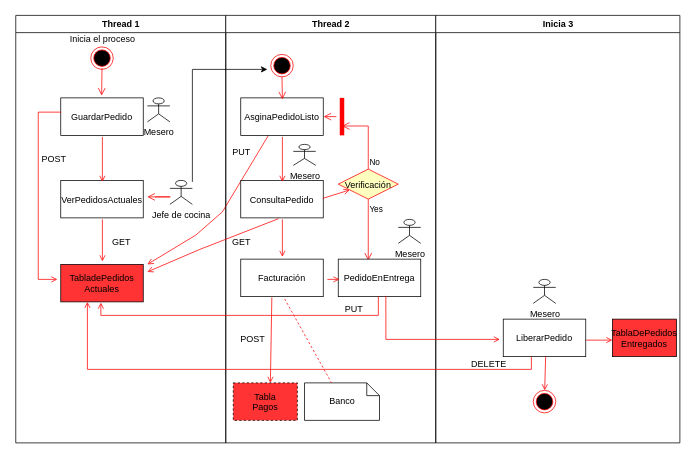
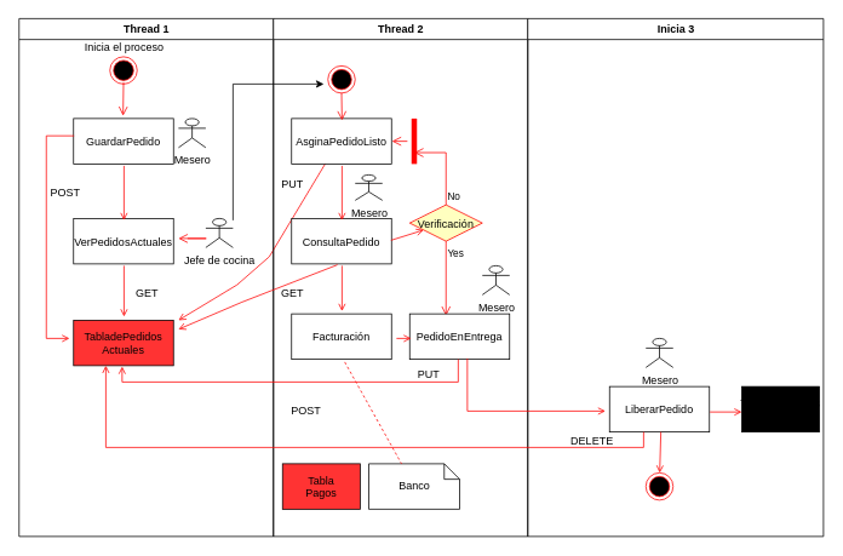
  <mxCell id="0" />
  <mxCell id="1" parent="0" />
  <mxCell id="2" value="Thread 1" style="swimlane;whiteSpace=wrap" parent="1" vertex="1"><mxGeometry x="20.5" y="20" width="280" height="570" as="geometry" /></mxCell>
  <mxCell id="3" value="Mesero&lt;br&gt;" style="shape=umlActor;verticalLabelPosition=bottom;verticalAlign=top;html=1;outlineConnect=0;" vertex="1" parent="2"><mxGeometry x="175.5" y="110" width="30" height="32" as="geometry" /></mxCell>
  <mxCell id="4" value="" style="edgeStyle=elbowEdgeStyle;elbow=horizontal;verticalAlign=bottom;endArrow=open;endSize=8;strokeColor=#FF0000;endFill=1;rounded=0;entryX=0.495;entryY=-0.06;entryDx=0;entryDy=0;entryPerimeter=0;" parent="2" target="5" edge="1"><mxGeometry x="100" y="40" as="geometry"><mxPoint x="115" y="110" as="targetPoint" /><mxPoint x="115" y="70" as="sourcePoint" /></mxGeometry></mxCell>
  <mxCell id="5" value="GuardarPedido" style="" parent="2" vertex="1"><mxGeometry x="60" y="110" width="110" height="50" as="geometry" /></mxCell>
  <mxCell id="6" value="VerPedidosActuales" style="" parent="2" vertex="1"><mxGeometry x="60" y="220" width="110" height="50" as="geometry" /></mxCell>
  <mxCell id="7" value="" style="endArrow=open;strokeColor=#FF0000;endFill=1;rounded=0" parent="2" edge="1"><mxGeometry relative="1" as="geometry"><mxPoint x="115.5" y="162" as="sourcePoint" /><mxPoint x="115.5" y="222" as="targetPoint" /></mxGeometry></mxCell>
  <mxCell id="8" value="TabladePedidos&#10;Actuales" style="fillColor=#FF3333;" parent="2" vertex="1"><mxGeometry x="60" y="332" width="110" height="50" as="geometry" /></mxCell>
  <mxCell id="9" value="" style="endArrow=open;strokeColor=#FF0000;endFill=1;rounded=0;entryX=0.505;entryY=-0.08;entryDx=0;entryDy=0;entryPerimeter=0;" parent="2" target="8" edge="1"><mxGeometry relative="1" as="geometry"><mxPoint x="115.5" y="272" as="sourcePoint" /><mxPoint x="115.5" y="322" as="targetPoint" /></mxGeometry></mxCell>
  <mxCell id="10" value="" style="edgeStyle=elbowEdgeStyle;elbow=horizontal;strokeColor=#FF0000;endArrow=open;endFill=1;rounded=0;exitX=0.005;exitY=0.38;exitDx=0;exitDy=0;exitPerimeter=0;" parent="2" source="5" edge="1"><mxGeometry width="100" height="100" relative="1" as="geometry"><mxPoint x="55.5" y="132" as="sourcePoint" /><mxPoint x="55.5" y="352" as="targetPoint" /><Array as="points"><mxPoint x="30" y="250" /></Array></mxGeometry></mxCell>
  <mxCell id="11" value="Jefe de cocina" style="shape=umlActor;verticalLabelPosition=bottom;verticalAlign=top;html=1;outlineConnect=0;" vertex="1" parent="2"><mxGeometry x="205.5" y="220" width="30" height="32" as="geometry" /></mxCell>
  <mxCell id="12" value="" style="edgeStyle=elbowEdgeStyle;elbow=horizontal;verticalAlign=bottom;endArrow=open;endSize=8;strokeColor=#FF0000;endFill=1;rounded=0;" edge="1" parent="2"><mxGeometry x="26" y="-6" as="geometry"><mxPoint x="175.5" y="242" as="targetPoint" /><mxPoint x="185.5" y="242" as="sourcePoint" /><Array as="points"><mxPoint x="206" y="242" /><mxPoint x="226" y="162" /></Array></mxGeometry></mxCell>
  <mxCell id="13" value="GET" style="text;html=1;align=center;verticalAlign=middle;resizable=0;points=[];autosize=1;strokeColor=none;fillColor=none;" vertex="1" parent="2"><mxGeometry x="120" y="292" width="40" height="20" as="geometry" /></mxCell>
  <mxCell id="14" value="POST" style="text;html=1;align=center;verticalAlign=middle;resizable=0;points=[];autosize=1;strokeColor=none;fillColor=none;" vertex="1" parent="2"><mxGeometry x="25.5" y="182" width="50" height="20" as="geometry" /></mxCell>
  <mxCell id="15" value="" style="endArrow=open;strokeColor=#FF0000;endFill=1;rounded=0;exitX=0.341;exitY=0.98;exitDx=0;exitDy=0;exitPerimeter=0;" edge="1" parent="2" source="19"><mxGeometry relative="1" as="geometry"><mxPoint x="335.5" y="172" as="sourcePoint" /><mxPoint x="175.5" y="332" as="targetPoint" /><Array as="points"><mxPoint x="275.5" y="262" /><mxPoint x="240" y="293" /></Array></mxGeometry></mxCell>
  <mxCell id="16" value="" style="ellipse;shape=endState;fillColor=#000000;strokeColor=#ff0000" vertex="1" parent="2"><mxGeometry x="100" y="42" width="30" height="30" as="geometry" /></mxCell>
  <mxCell id="17" value="Inicia el proceso" style="text;html=1;align=center;verticalAlign=middle;resizable=0;points=[];autosize=1;strokeColor=none;fillColor=none;" vertex="1" parent="2"><mxGeometry x="65" y="22" width="100" height="20" as="geometry" /></mxCell>
  <mxCell id="18" value="Thread 2" style="swimlane;whiteSpace=wrap" parent="1" vertex="1"><mxGeometry x="300.5" y="20" width="280" height="570" as="geometry" /></mxCell>
  <mxCell id="19" value="AsginaPedidoListo" style="" parent="18" vertex="1"><mxGeometry x="20" y="110" width="110" height="50" as="geometry" /></mxCell>
  <mxCell id="20" value="ConsultaPedido" style="" parent="18" vertex="1"><mxGeometry x="20" y="220" width="110" height="50" as="geometry" /></mxCell>
  <mxCell id="21" value="" style="endArrow=open;strokeColor=#FF0000;endFill=1;rounded=0" parent="18" edge="1"><mxGeometry relative="1" as="geometry"><mxPoint x="75.5" y="162" as="sourcePoint" /><mxPoint x="75.5" y="222" as="targetPoint" /></mxGeometry></mxCell>
  <mxCell id="22" value="Facturación" style="" parent="18" vertex="1"><mxGeometry x="20" y="325" width="110" height="50" as="geometry" /></mxCell>
  <mxCell id="23" value="" style="endArrow=open;strokeColor=#FF0000;endFill=1;rounded=0" parent="18" edge="1"><mxGeometry relative="1" as="geometry"><mxPoint x="75.5" y="272" as="sourcePoint" /><mxPoint x="75.5" y="322" as="targetPoint" /></mxGeometry></mxCell>
  <mxCell id="24" value="Verificación" style="rhombus;fillColor=#ffffc0;strokeColor=#ff0000;" parent="18" vertex="1"><mxGeometry x="150" y="205" width="80" height="40" as="geometry" /></mxCell>
  <mxCell id="25" value="No" style="edgeStyle=elbowEdgeStyle;elbow=horizontal;align=left;verticalAlign=bottom;endArrow=open;endSize=8;strokeColor=#FF0000;exitX=0.5;exitY=0;endFill=1;rounded=0;entryX=0.75;entryY=0.5;entryPerimeter=0" parent="18" source="24" target="28" edge="1"><mxGeometry x="-1" relative="1" as="geometry"><mxPoint x="160" y="150" as="targetPoint" /><Array as="points"><mxPoint x="190" y="180" /></Array></mxGeometry></mxCell>
  <mxCell id="26" value="Yes" style="edgeStyle=elbowEdgeStyle;elbow=horizontal;align=left;verticalAlign=top;endArrow=open;endSize=8;strokeColor=#FF0000;endFill=1;rounded=0;entryX=0.368;entryY=0.04;entryDx=0;entryDy=0;entryPerimeter=0;" parent="18" source="24" target="30" edge="1"><mxGeometry x="-1" relative="1" as="geometry"><mxPoint x="190" y="305" as="targetPoint" /><Array as="points"><mxPoint x="190" y="292" /></Array></mxGeometry></mxCell>
  <mxCell id="27" value="" style="endArrow=open;strokeColor=#FF0000;endFill=1;rounded=0;exitX=0.995;exitY=0.48;exitDx=0;exitDy=0;exitPerimeter=0;" parent="18" source="20" target="24" edge="1"><mxGeometry relative="1" as="geometry" /></mxCell>
  <mxCell id="28" value="" style="shape=line;strokeWidth=6;strokeColor=#ff0000;rotation=90" parent="18" vertex="1"><mxGeometry x="130" y="127.5" width="50" height="15" as="geometry" /></mxCell>
  <mxCell id="29" value="" style="edgeStyle=elbowEdgeStyle;elbow=horizontal;verticalAlign=bottom;endArrow=open;endSize=8;strokeColor=#FF0000;endFill=1;rounded=0" parent="18" source="28" edge="1"><mxGeometry x="130" y="90" as="geometry"><mxPoint x="130.5" y="135" as="targetPoint" /></mxGeometry></mxCell>
  <mxCell id="30" value="PedidoEnEntrega" style="" parent="18" vertex="1"><mxGeometry x="150" y="325" width="110" height="50" as="geometry" /></mxCell>
  <mxCell id="31" value="Banco" style="shape=note;whiteSpace=wrap;size=17" parent="18" vertex="1"><mxGeometry x="105" y="490" width="100" height="50" as="geometry" /></mxCell>
  <mxCell id="32" value="" style="endArrow=none;strokeColor=#FF0000;endFill=0;rounded=0;dashed=1;exitX=0.532;exitY=1.06;exitDx=0;exitDy=0;exitPerimeter=0;" parent="18" source="22" target="31" edge="1"><mxGeometry relative="1" as="geometry" /></mxCell>
  <mxCell id="33" value="GET" style="text;html=1;align=center;verticalAlign=middle;resizable=0;points=[];autosize=1;strokeColor=none;fillColor=none;" vertex="1" parent="18"><mxGeometry y="292" width="40" height="20" as="geometry" /></mxCell>
  <mxCell id="34" value="PUT" style="text;html=1;align=center;verticalAlign=middle;resizable=0;points=[];autosize=1;strokeColor=none;fillColor=none;" vertex="1" parent="18"><mxGeometry y="172" width="40" height="20" as="geometry" /></mxCell>
  <mxCell id="35" value="" style="ellipse;shape=endState;fillColor=#000000;strokeColor=#ff0000" vertex="1" parent="18"><mxGeometry x="60" y="52" width="30" height="30" as="geometry" /></mxCell>
  <mxCell id="36" value="" style="edgeStyle=elbowEdgeStyle;elbow=horizontal;verticalAlign=bottom;endArrow=open;endSize=8;strokeColor=#FF0000;endFill=1;rounded=0;exitX=0.5;exitY=1;exitDx=0;exitDy=0;" edge="1" parent="18" source="35"><mxGeometry x="-334.5" y="-78" as="geometry"><mxPoint x="75.5" y="112" as="targetPoint" /><mxPoint x="85.5" y="92" as="sourcePoint" /></mxGeometry></mxCell>
- <mxCell id="37" value="Tabla&#10;Pagos" style="fillColor=#FF3333;dashed=1;" vertex="1" parent="18"><mxGeometry x="10" y="490" width="85.5" height="50" as="geometry" /></mxCell>
- <mxCell id="38" value="" style="endArrow=open;strokeColor=#FF0000;endFill=1;rounded=0;entryX=0.579;entryY=0;entryDx=0;entryDy=0;entryPerimeter=0;exitX=0.377;exitY=1.02;exitDx=0;exitDy=0;exitPerimeter=0;" parent="18" source="22" target="37" edge="1"><mxGeometry relative="1" as="geometry"><mxPoint x="75.5" y="382" as="sourcePoint" /><mxPoint x="15.5" y="349" as="targetPoint" /></mxGeometry></mxCell>
+ <mxCell id="37" value="Tabla&#10;Pagos" style="fillColor=#FF3333;" vertex="1" parent="18"><mxGeometry x="10" y="490" width="85.5" height="50" as="geometry" /></mxCell>
  <mxCell id="39" value="POST" style="text;html=1;align=center;verticalAlign=middle;resizable=0;points=[];autosize=1;strokeColor=none;fillColor=none;" vertex="1" parent="18"><mxGeometry x="10" y="422" width="50" height="20" as="geometry" /></mxCell>
  <mxCell id="40" value="" style="endArrow=open;strokeColor=#FF0000;endFill=1;rounded=0;entryX=0.014;entryY=0.54;entryDx=0;entryDy=0;entryPerimeter=0;" edge="1" parent="18" target="30"><mxGeometry relative="1" as="geometry"><mxPoint x="135.5" y="352" as="sourcePoint" /><mxPoint x="140.5" y="351" as="targetPoint" /><Array as="points"><mxPoint x="135.5" y="352" /></Array></mxGeometry></mxCell>
  <mxCell id="41" value="Mesero&lt;br&gt;" style="shape=umlActor;verticalLabelPosition=bottom;verticalAlign=top;html=1;outlineConnect=0;" vertex="1" parent="18"><mxGeometry x="230" y="272" width="30" height="32" as="geometry" /></mxCell>
  <mxCell id="42" value="Mesero&lt;br&gt;" style="shape=umlActor;verticalLabelPosition=bottom;verticalAlign=top;html=1;outlineConnect=0;" vertex="1" parent="18"><mxGeometry x="90" y="172" width="30" height="28" as="geometry" /></mxCell>
  <mxCell id="43" value="PUT" style="text;html=1;align=center;verticalAlign=middle;resizable=0;points=[];autosize=1;strokeColor=none;fillColor=none;" vertex="1" parent="18"><mxGeometry x="150" y="382" width="40" height="20" as="geometry" /></mxCell>
  <mxCell id="44" value="Inicia 3" style="swimlane;whiteSpace=wrap" parent="1" vertex="1"><mxGeometry x="580.5" y="20" width="325.5" height="570" as="geometry" /></mxCell>
  <mxCell id="45" value="LiberarPedido" style="" parent="44" vertex="1"><mxGeometry x="90" y="405" width="110" height="50" as="geometry" /></mxCell>
  <mxCell id="46" value="" style="edgeStyle=none;strokeColor=#FF0000;endArrow=open;endFill=1;rounded=0;exitX=0.577;exitY=0.98;exitDx=0;exitDy=0;exitPerimeter=0;" parent="44" edge="1" source="30"><mxGeometry width="100" height="100" relative="1" as="geometry"><mxPoint x="-64.5" y="382" as="sourcePoint" /><mxPoint x="85.5" y="432" as="targetPoint" /><Array as="points"><mxPoint x="-66.5" y="432" /></Array></mxGeometry></mxCell>
  <mxCell id="47" value="" style="ellipse;shape=endState;fillColor=#000000;strokeColor=#ff0000" parent="44" vertex="1"><mxGeometry x="130" y="500" width="30" height="30" as="geometry" /></mxCell>
  <mxCell id="48" value="" style="endArrow=open;strokeColor=#FF0000;endFill=1;rounded=0;exitX=0.514;exitY=1;exitDx=0;exitDy=0;exitPerimeter=0;" parent="44" source="45" target="47" edge="1"><mxGeometry relative="1" as="geometry"><mxPoint x="145.5" y="462" as="sourcePoint" /></mxGeometry></mxCell>
  <mxCell id="49" value="Mesero&lt;br&gt;" style="shape=umlActor;verticalLabelPosition=bottom;verticalAlign=top;html=1;outlineConnect=0;" vertex="1" parent="44"><mxGeometry x="130" y="352" width="30" height="32" as="geometry" /></mxCell>
  <mxCell id="50" value="DELETE" style="text;html=1;align=center;verticalAlign=middle;resizable=0;points=[];autosize=1;strokeColor=none;fillColor=none;" vertex="1" parent="44"><mxGeometry x="40.5" y="455" width="60" height="20" as="geometry" /></mxCell>
  <mxCell id="51" value="" style="edgeStyle=none;strokeColor=#FF0000;endArrow=open;endFill=1;rounded=0;exitX=1.005;exitY=0.56;exitDx=0;exitDy=0;exitPerimeter=0;" edge="1" parent="44" source="45"><mxGeometry width="100" height="100" relative="1" as="geometry"><mxPoint x="195.5" y="312" as="sourcePoint" /><mxPoint x="235.5" y="433" as="targetPoint" /><Array as="points" /></mxGeometry></mxCell>
- <mxCell id="52" value="TablaDePedidos&#10;Entregados" style="fillColor=#FF3333;" vertex="1" parent="44"><mxGeometry x="235.5" y="405" width="85.5" height="50" as="geometry" /></mxCell>
+ <mxCell id="52" value="TablaDePedidos&#10;Entregados" style="fillColor=#000000;" vertex="1" parent="44"><mxGeometry x="235.5" y="405" width="85.5" height="50" as="geometry" /></mxCell>
  <mxCell id="53" value="" style="endArrow=classic;html=1;rounded=0;" edge="1" parent="1"><mxGeometry width="50" height="50" relative="1" as="geometry"><mxPoint x="256" y="242" as="sourcePoint" /><mxPoint x="356" y="92" as="targetPoint" /><Array as="points"><mxPoint x="256" y="92" /></Array></mxGeometry></mxCell>
  <mxCell id="54" value="" style="endArrow=open;strokeColor=#FF0000;endFill=1;rounded=0;exitX=0.459;exitY=1.02;exitDx=0;exitDy=0;exitPerimeter=0;" edge="1" parent="1" source="20"><mxGeometry relative="1" as="geometry"><mxPoint x="385.5" y="190" as="sourcePoint" /><mxPoint x="196" y="362" as="targetPoint" /><Array as="points"><mxPoint x="266" y="332" /></Array></mxGeometry></mxCell>
  <mxCell id="55" value="" style="edgeStyle=elbowEdgeStyle;elbow=horizontal;strokeColor=#FF0000;endArrow=open;endFill=1;rounded=0;exitX=0.486;exitY=1;exitDx=0;exitDy=0;exitPerimeter=0;entryX=0.486;entryY=1.02;entryDx=0;entryDy=0;entryPerimeter=0;" parent="1" source="30" target="8" edge="1"><mxGeometry width="100" height="100" relative="1" as="geometry"><mxPoint x="496" y="402" as="sourcePoint" /><mxPoint x="136" y="438" as="targetPoint" /><Array as="points"><mxPoint x="495.5" y="420" /></Array></mxGeometry></mxCell>
  <mxCell id="56" value="" style="edgeStyle=elbowEdgeStyle;elbow=horizontal;strokeColor=#FF0000;endArrow=open;endFill=1;rounded=0;exitX=0.341;exitY=1;exitDx=0;exitDy=0;exitPerimeter=0;entryX=0.323;entryY=1;entryDx=0;entryDy=0;entryPerimeter=0;" edge="1" parent="1" source="45" target="8"><mxGeometry width="100" height="100" relative="1" as="geometry"><mxPoint x="726" y="482" as="sourcePoint" /><mxPoint x="116" y="462" as="targetPoint" /><Array as="points"><mxPoint x="406" y="492" /></Array></mxGeometry></mxCell>
